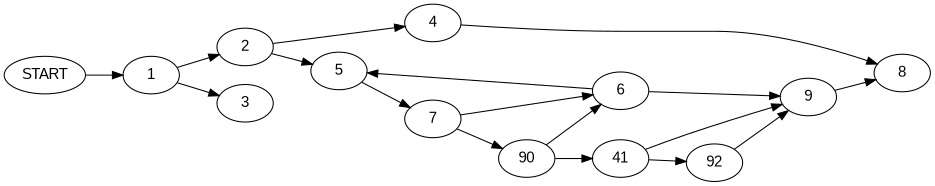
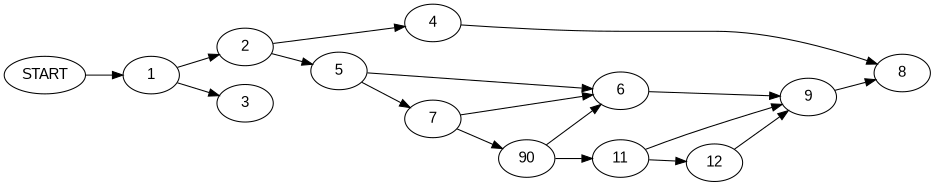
  digraph {
    fontname="Liberation Sans"
    rankdir=LR
    node [fontname="Liberation Sans"]
    edge [fontname="Liberation Sans"]
    n1 [label=START]
    1
    2
    3
    4
    5
    8
    6
    7
    9
    n11 [label=90]
-   11 [label=41]
-   12 [label=92]
+   11
+   12
    n1 -> 1
    1 -> 2
    1 -> 3
    2 -> 4
    2 -> 5
    4 -> 8
-   6 -> 5
+   5 -> 6
    5 -> 7
    6 -> 9
    7 -> 6
    7 -> n11
    9 -> 8
    n11 -> 6
    n11 -> 11
    11 -> 9
    11 -> 12
    12 -> 9
  }
